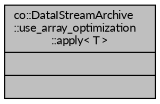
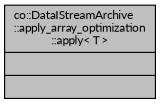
  digraph {
    fontname=Lato
-   n1 [color=black fillcolor=grey75 fontcolor=black fontname=Lato fontsize=10 height=0.2 label="{co::DataIStreamArchive\l::use_array_optimization\l::apply\< T \>\n||}" shape=record style=filled width=0.4]
+   n1 [color=black fillcolor=grey75 fontcolor=black fontname=Lato fontsize=10 height=0.2 label="{co::DataIStreamArchive\l::apply_array_optimization\l::apply\< T \>\n||}" shape=record style=filled width=0.4]
  }
